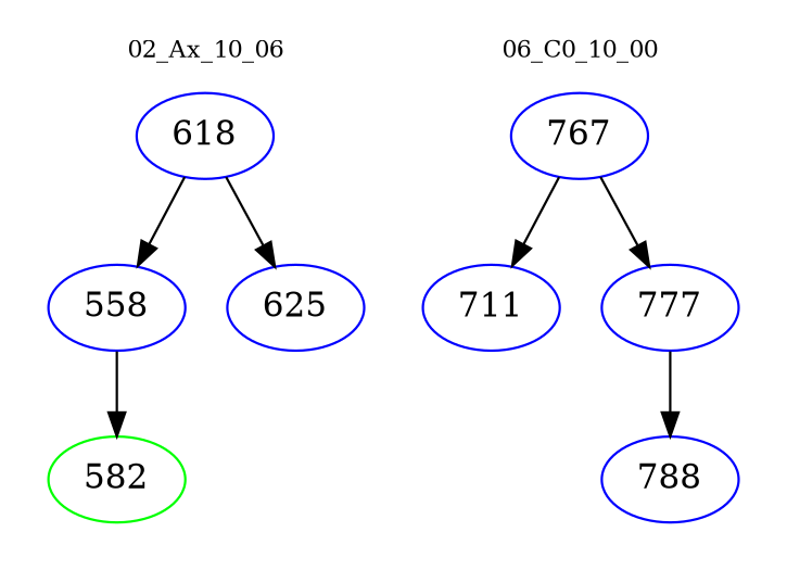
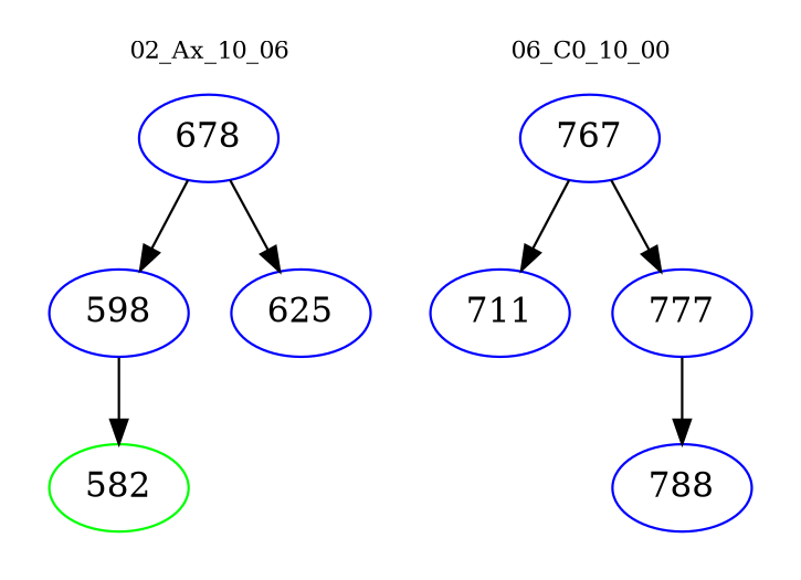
  digraph {
    node [color=blue]
    edge [color=black]
-   n1 [label=618]
-   n2 [label=558]
+   n1 [label=678]
+   n2 [label=598]
    n3 [label=625]
    n4 [color=green label=582]
    n5 [label=767]
    n6 [label=711]
    n7 [label=777]
    n8 [label=788]
    subgraph cluster_1 {
      color=white
      fontsize=10
      label="02_Ax_10_06"
      n1
      n2
      n3
      n4
    }
    subgraph cluster_2 {
      color=white
      fontsize=10
      label="06_C0_10_00"
      n5
      n6
      n7
      n8
    }
    n1 -> n2
    n1 -> n3
    n2 -> n4
    n5 -> n6
    n5 -> n7
    n7 -> n8
  }
